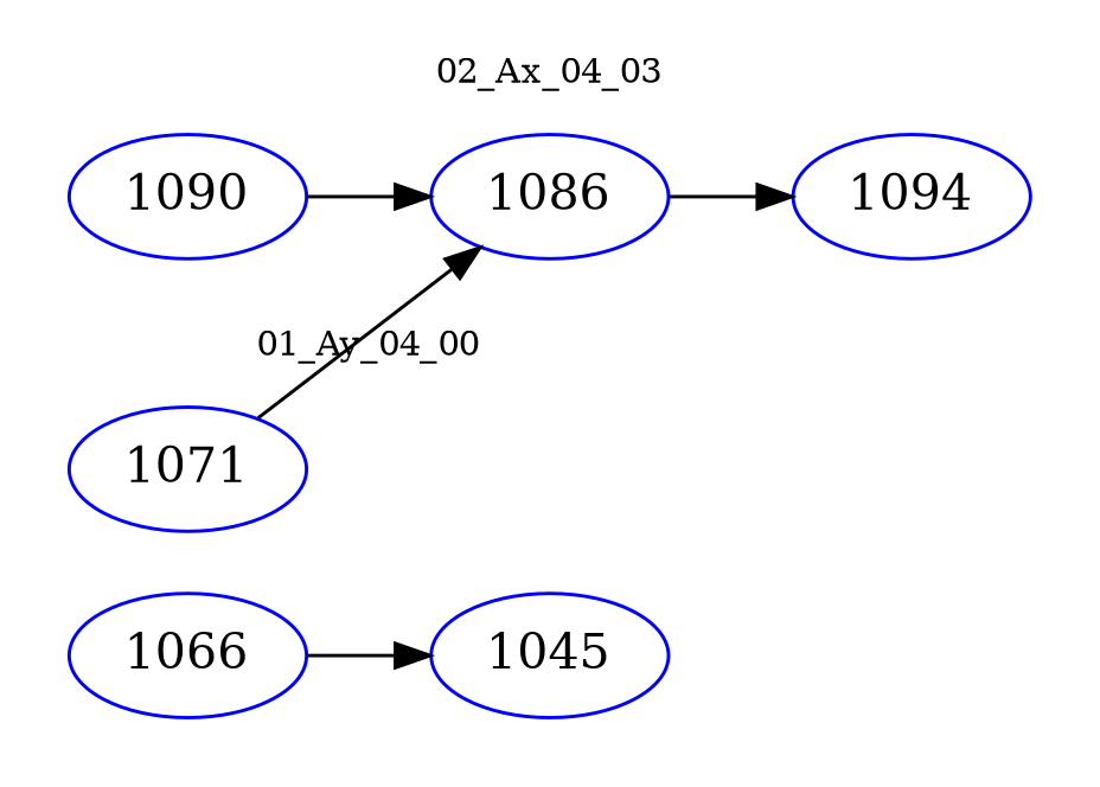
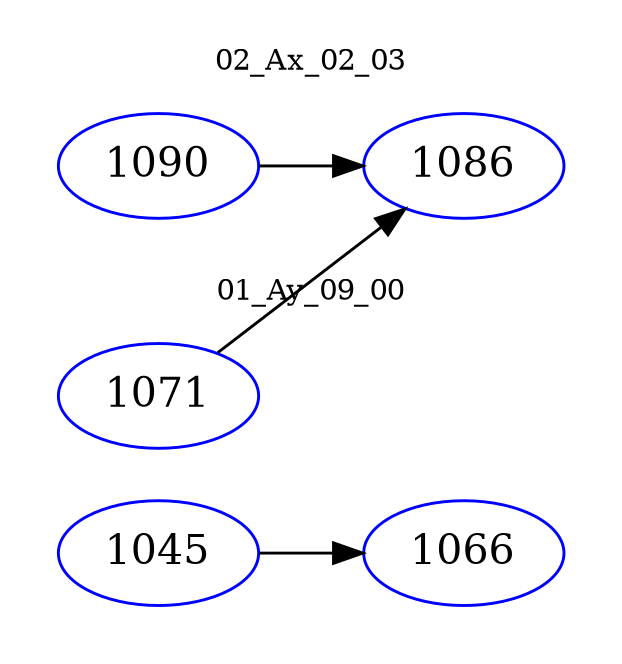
  digraph {
    rankdir=LR
    node [color=blue]
    edge [color=black]
    n1 [label=1090]
    n2 [label=1086]
-   n3 [label=1094]
    n4 [label=1071]
    n5 [label=1066]
    n6 [label=1045]
    subgraph cluster_1 {
      color=white
      fontsize=10
-     label="02_Ax_04_03"
+     label="02_Ax_02_03"
      n1
      n2
-     n3
    }
    subgraph cluster_2 {
      color=white
      fontsize=10
-     label="01_Ay_04_00"
+     label="01_Ay_09_00"
      n4
      n5
      n6
    }
    n1 -> n2
-   n2 -> n3
    n4 -> n2
-   n5 -> n6
+   n6 -> n5
  }
